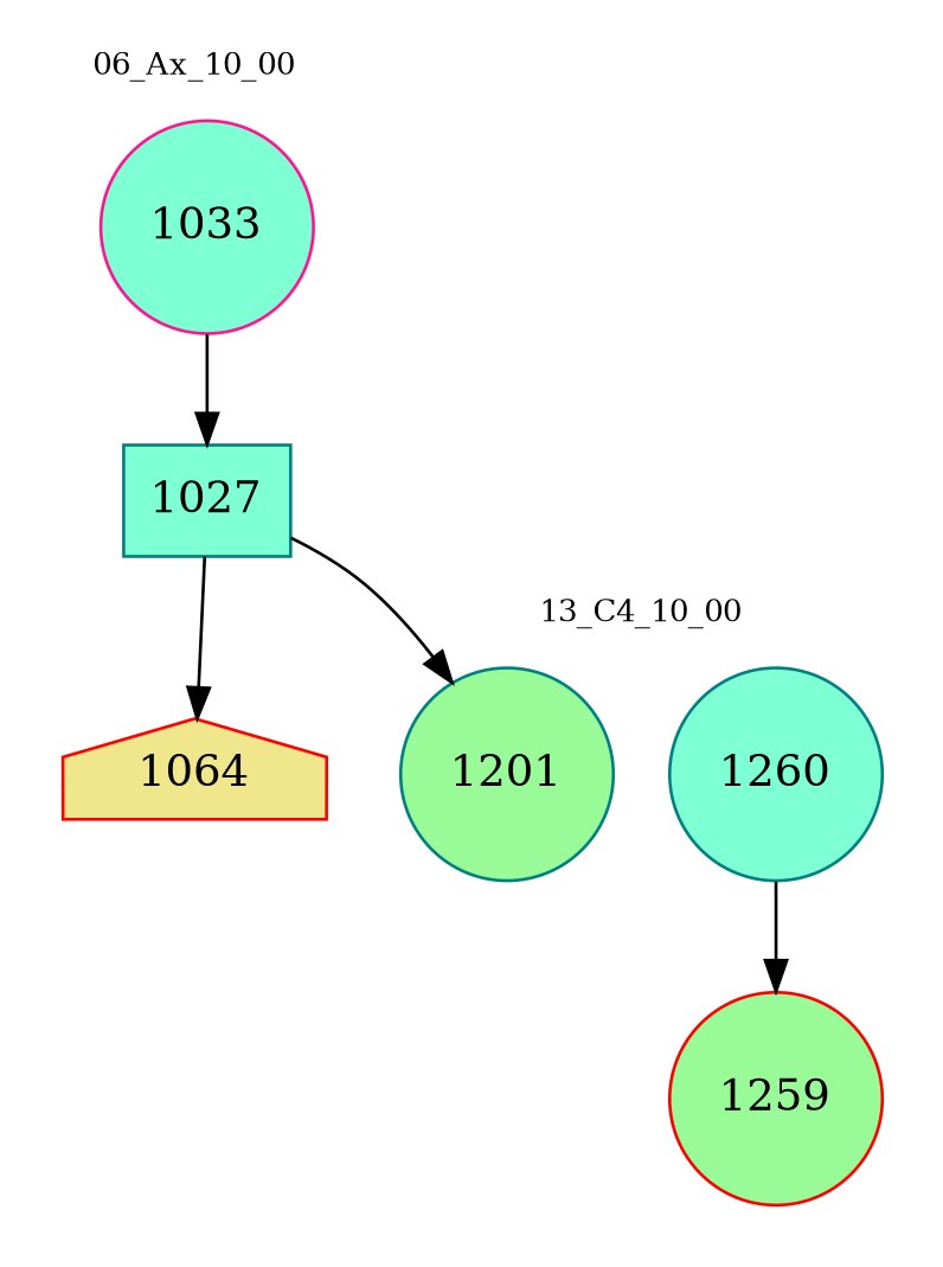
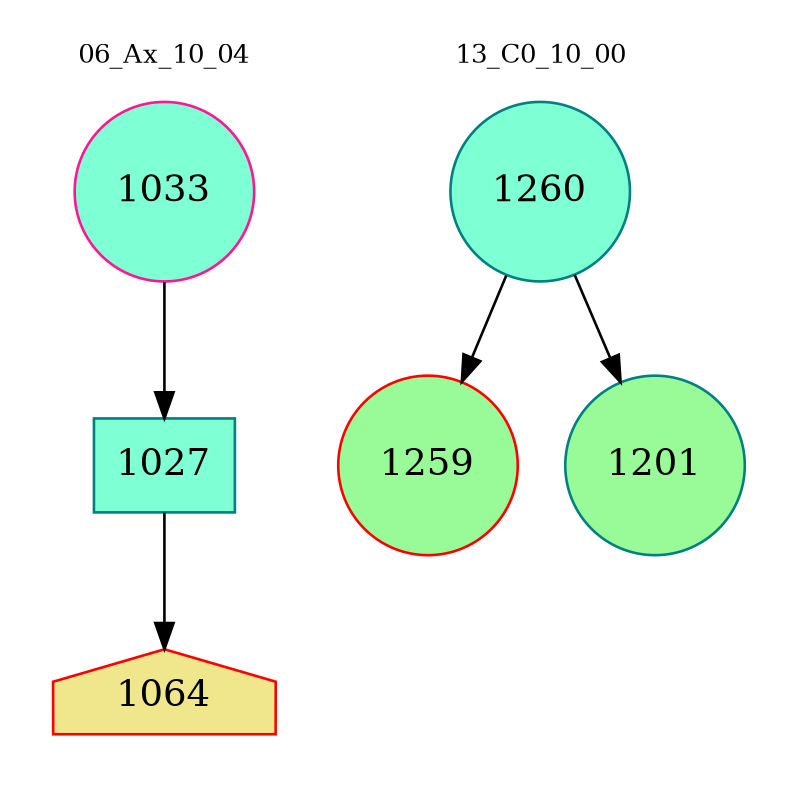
  digraph {
    node [color=teal fillcolor=aquamarine shape=circle style=filled]
    edge [color=black]
    n1 [label=1027 shape=box]
    n2 [color=deeppink label=1033]
    n3 [color=red fillcolor=khaki label=1064 shape=house]
    n4 [label=1260]
    n5 [color=red fillcolor=palegreen label=1259]
    n6 [fillcolor=palegreen label=1201]
    subgraph cluster_1 {
      color=white
      fontsize=10
-     label="06_Ax_10_00"
+     label="06_Ax_10_04"
      n1
      n2
      n3
    }
    subgraph cluster_2 {
      color=white
      fontsize=10
-     label="13_C4_10_00"
+     label="13_C0_10_00"
      n4
      n5
      n6
    }
    n1 -> n3
    n2 -> n1
    n4 -> n5
-   n1 -> n6
+   n4 -> n6
  }
